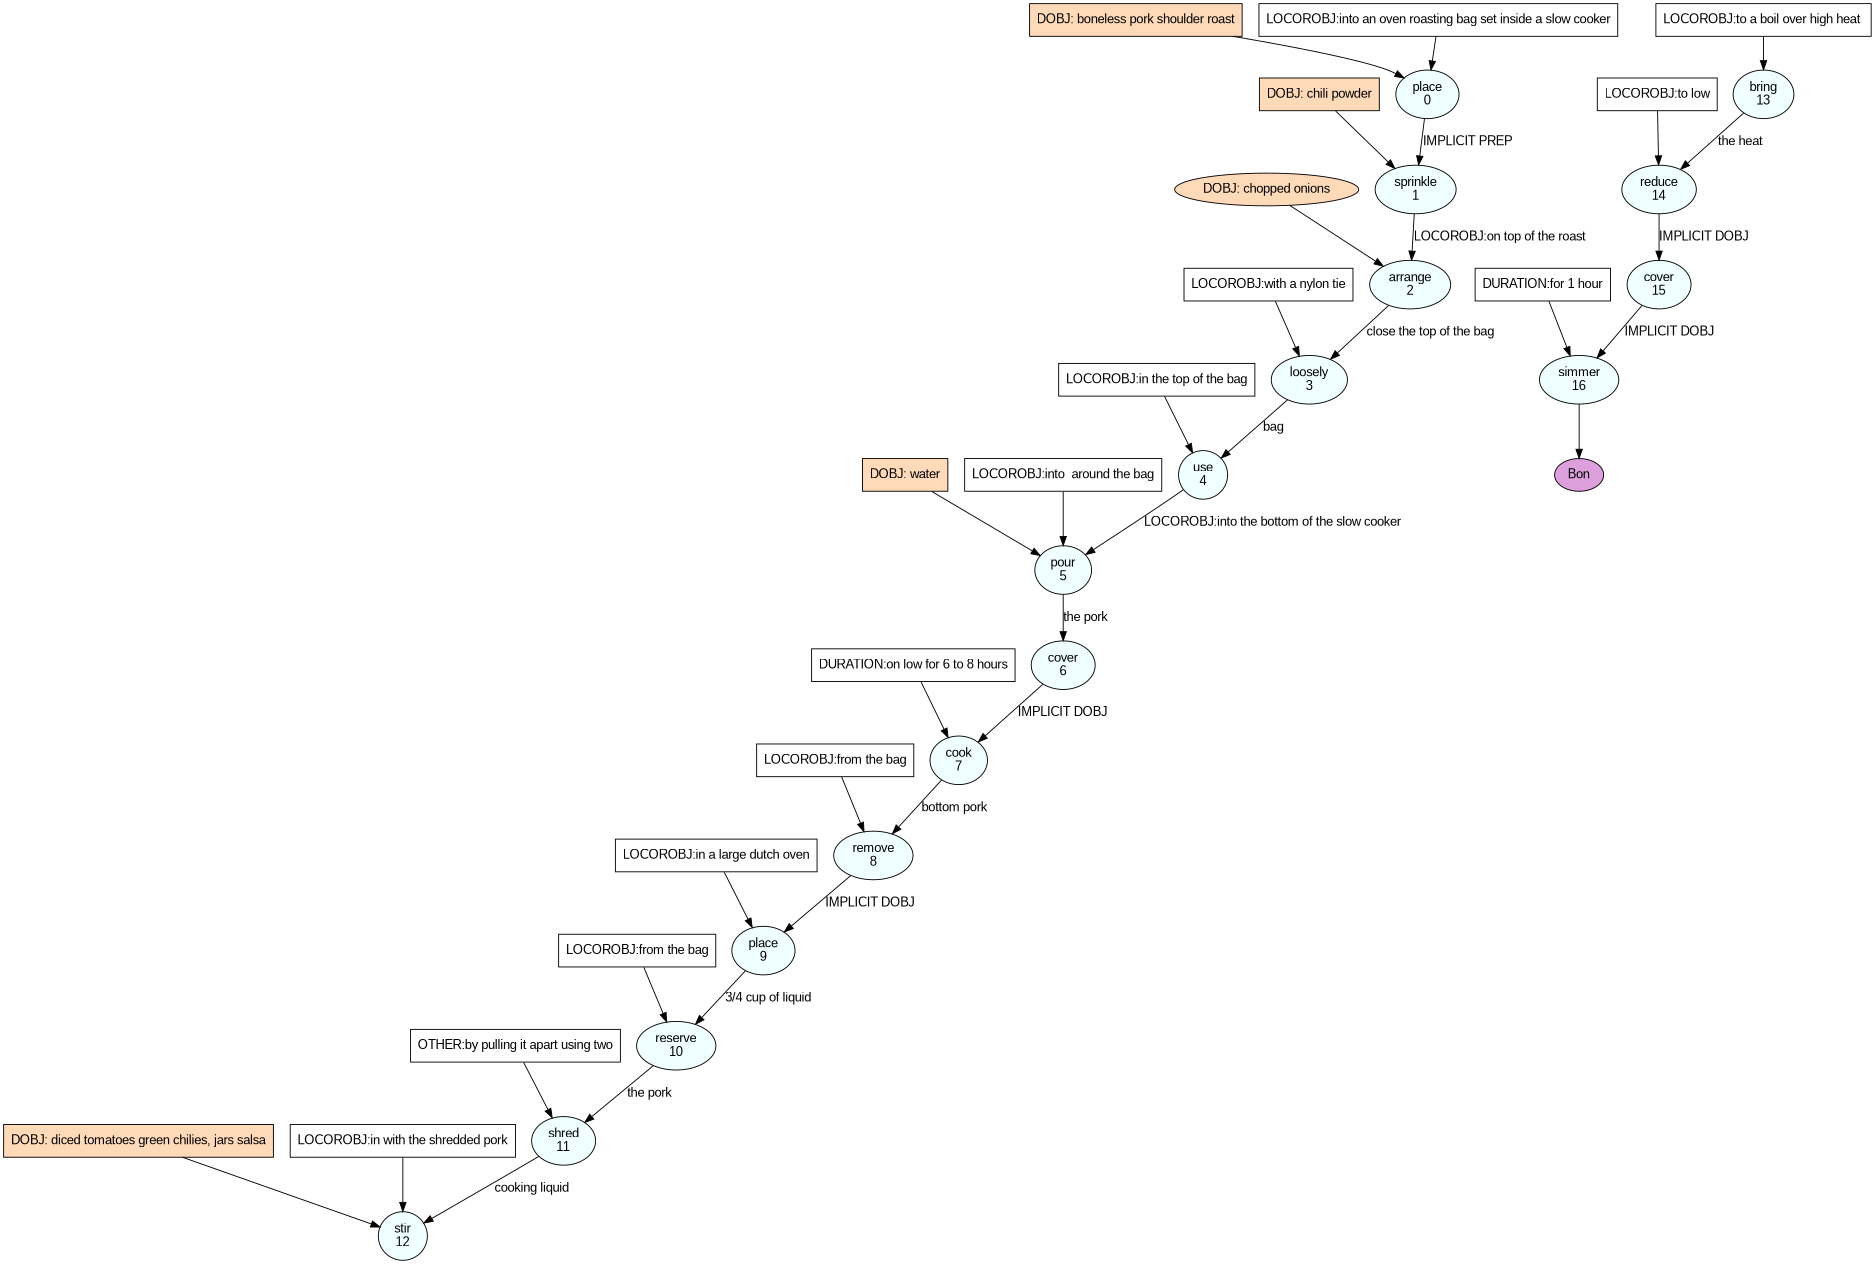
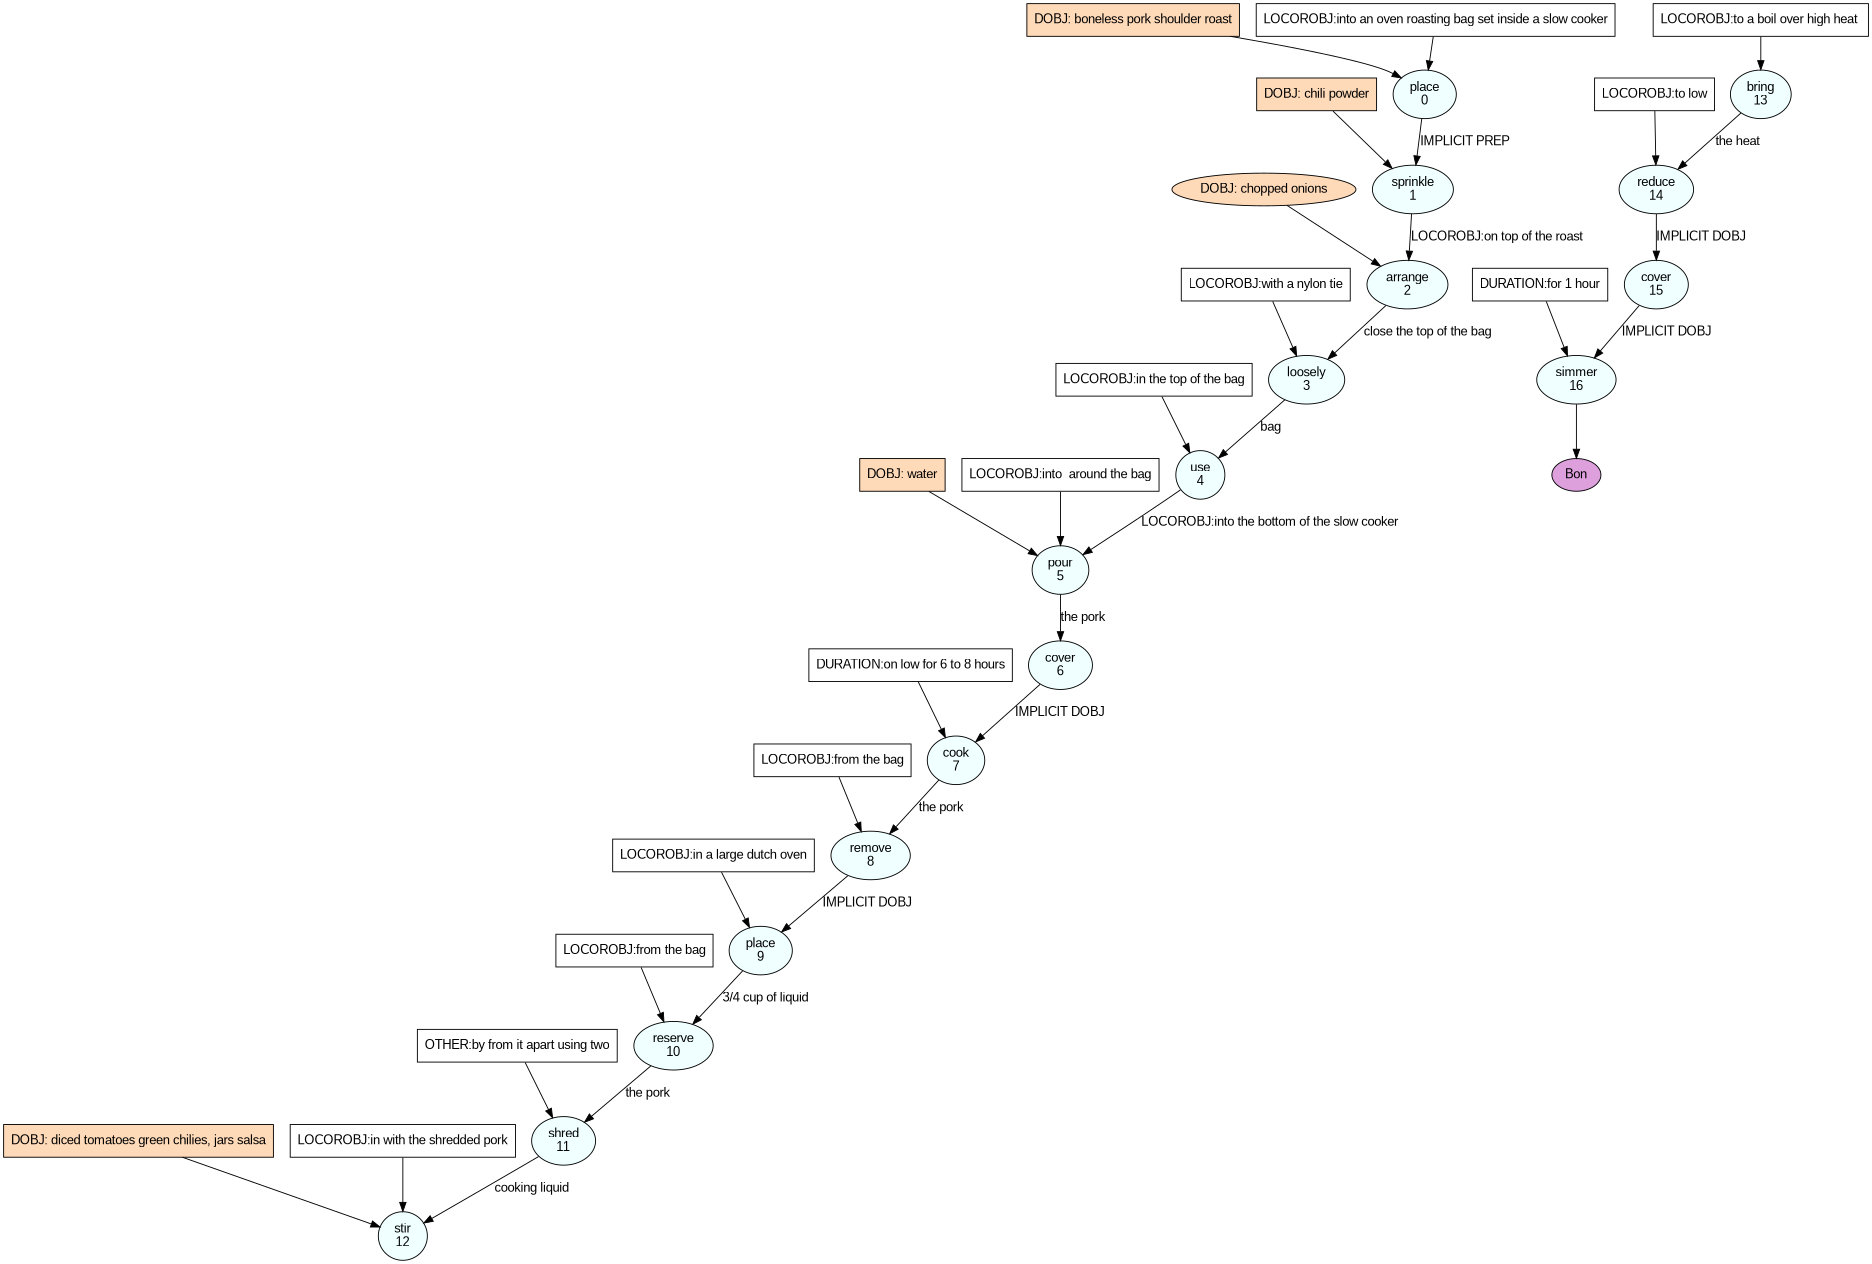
  digraph {
    fontname="Liberation Sans"
    node [fillcolor=azure fontname="Liberation Sans" shape=oval style=filled]
    edge [fontname="Liberation Sans"]
    n1 [label="place\n0"]
    n2 [label="sprinkle\n1"]
    n3 [label="arrange\n2"]
    n4 [label="loosely\n3"]
    n5 [label="use\n4"]
    n6 [label="pour\n5"]
    n7 [label="cover\n6"]
    n8 [label="cook\n7"]
    n9 [label="remove\n8"]
    n10 [label="place\n9"]
    n11 [label="reserve\n10"]
    n12 [label="shred\n11"]
    n13 [label="stir\n12"]
    n14 [label="bring\n13"]
    n15 [label="reduce\n14"]
    n16 [label="cover\n15"]
    n17 [label="simmer\n16"]
    n18 [fillcolor=plum label=Bon]
    n19 [fillcolor=peachpuff label="DOBJ: boneless pork shoulder roast" shape=box]
    n20 [fillcolor=white label="LOCOROBJ:into an oven roasting bag set inside a slow cooker" shape=box]
    n21 [fillcolor=peachpuff label="DOBJ: chili powder" shape=box]
    n22 [fillcolor=peachpuff label="DOBJ: chopped onions" shape=ellipse]
    n23 [fillcolor=white label="LOCOROBJ:with a nylon tie" shape=box]
    n24 [fillcolor=white label="LOCOROBJ:in the top of the bag" shape=box]
    n25 [fillcolor=peachpuff label="DOBJ: water" shape=box]
    n26 [fillcolor=white label="LOCOROBJ:into  around the bag" shape=box]
    n27 [fillcolor=white label="DURATION:on low for 6 to 8 hours" shape=box]
    n28 [fillcolor=white label="LOCOROBJ:from the bag" shape=box]
    n29 [fillcolor=white label="LOCOROBJ:in a large dutch oven" shape=box]
    n30 [fillcolor=white label="LOCOROBJ:from the bag" shape=box]
-   n31 [fillcolor=white label="OTHER:by pulling it apart using two" shape=box]
+   n31 [fillcolor=white label="OTHER:by from it apart using two" shape=box]
    n32 [fillcolor=peachpuff label="DOBJ: diced tomatoes green chilies, jars salsa" shape=box]
    n33 [fillcolor=white label="LOCOROBJ:in with the shredded pork" shape=box]
    n34 [fillcolor=white label="LOCOROBJ:to a boil over high heat " shape=box]
    n35 [fillcolor=white label="LOCOROBJ:to low" shape=box]
    n36 [fillcolor=white label="DURATION:for 1 hour" shape=box]
    n1 -> n2 [label="IMPLICIT PREP"]
    n2 -> n3 [label="LOCOROBJ:on top of the roast"]
    n3 -> n4 [label="close the top of the bag"]
    n4 -> n5 [label=bag]
    n5 -> n6 [label="LOCOROBJ:into the bottom of the slow cooker "]
    n6 -> n7 [label="the pork"]
    n7 -> n8 [label="IMPLICIT DOBJ"]
-   n8 -> n9 [label="bottom pork"]
+   n8 -> n9 [label="the pork"]
    n9 -> n10 [label="IMPLICIT DOBJ"]
    n10 -> n11 [label="3/4 cup of liquid"]
    n11 -> n12 [label="the pork"]
    n12 -> n13 [label="cooking liquid"]
    n14 -> n15 [label="the heat"]
    n15 -> n16 [label="IMPLICIT DOBJ"]
    n16 -> n17 [label="IMPLICIT DOBJ"]
    n17 -> n18
    n19 -> n1
    n20 -> n1
    n21 -> n2
    n22 -> n3
    n23 -> n4
    n24 -> n5
    n25 -> n6
    n26 -> n6
    n27 -> n8
    n28 -> n9
    n29 -> n10
    n30 -> n11
    n31 -> n12
    n32 -> n13
    n33 -> n13
    n34 -> n14
    n35 -> n15
    n36 -> n17
  }
